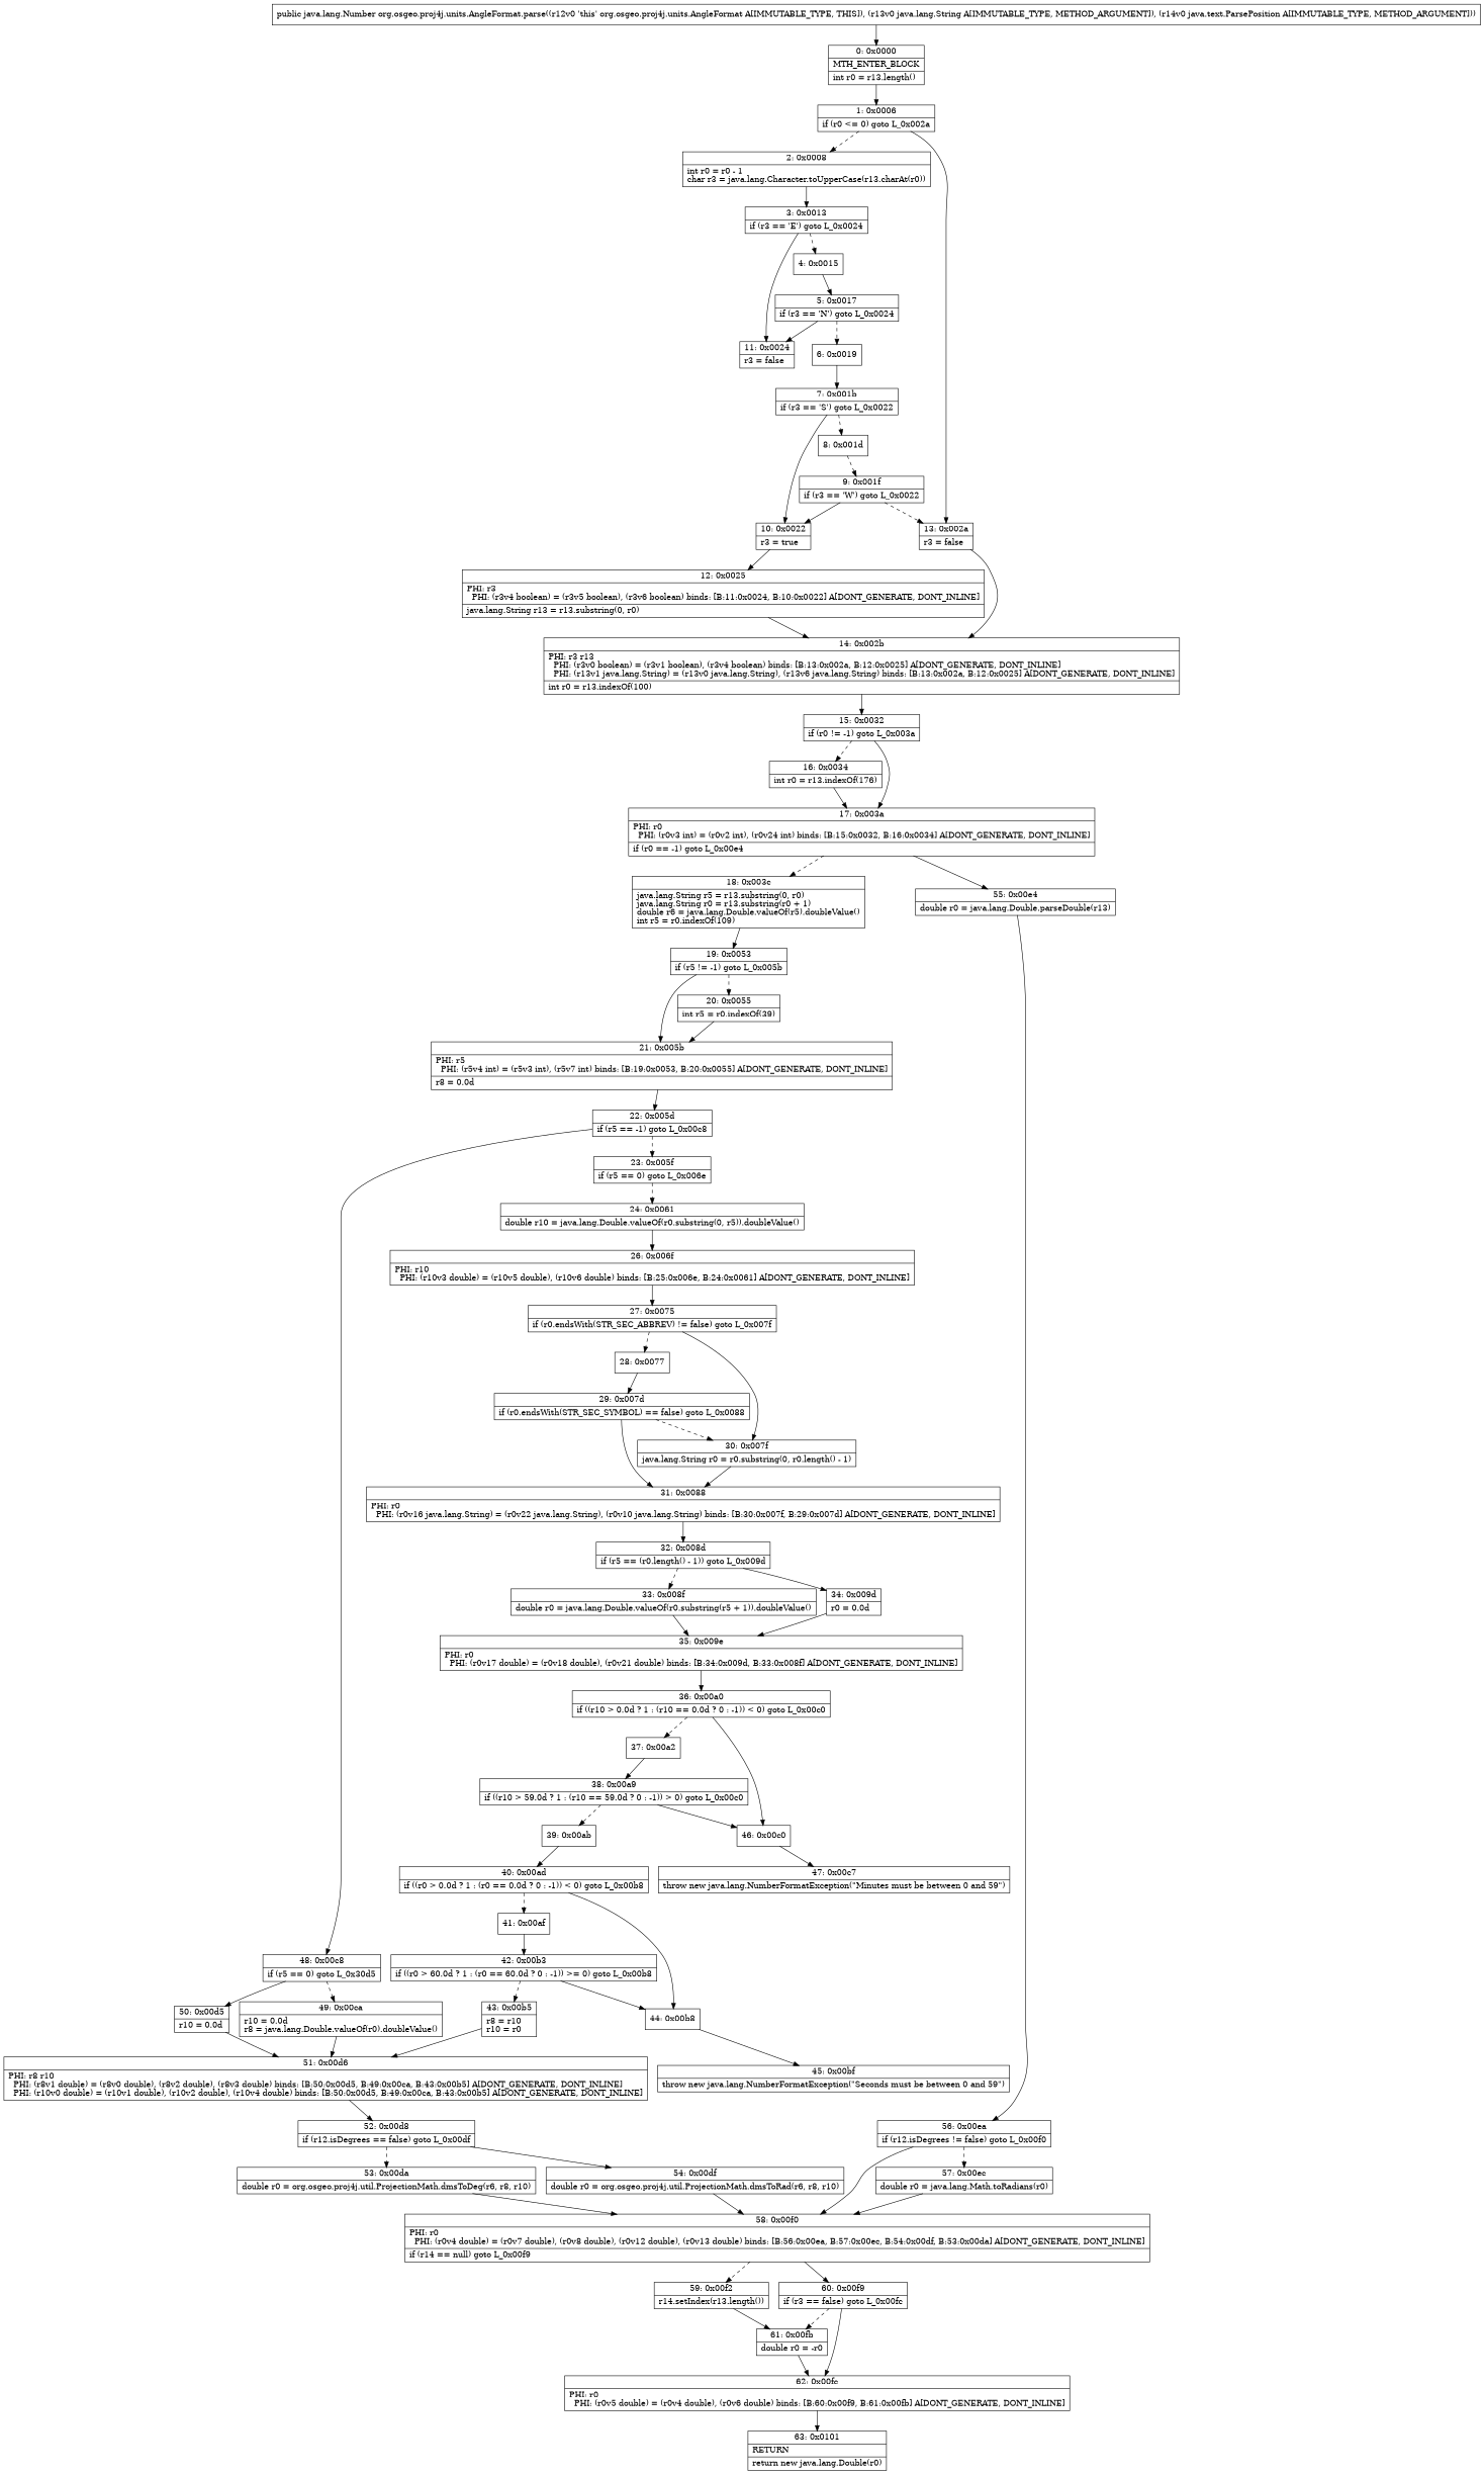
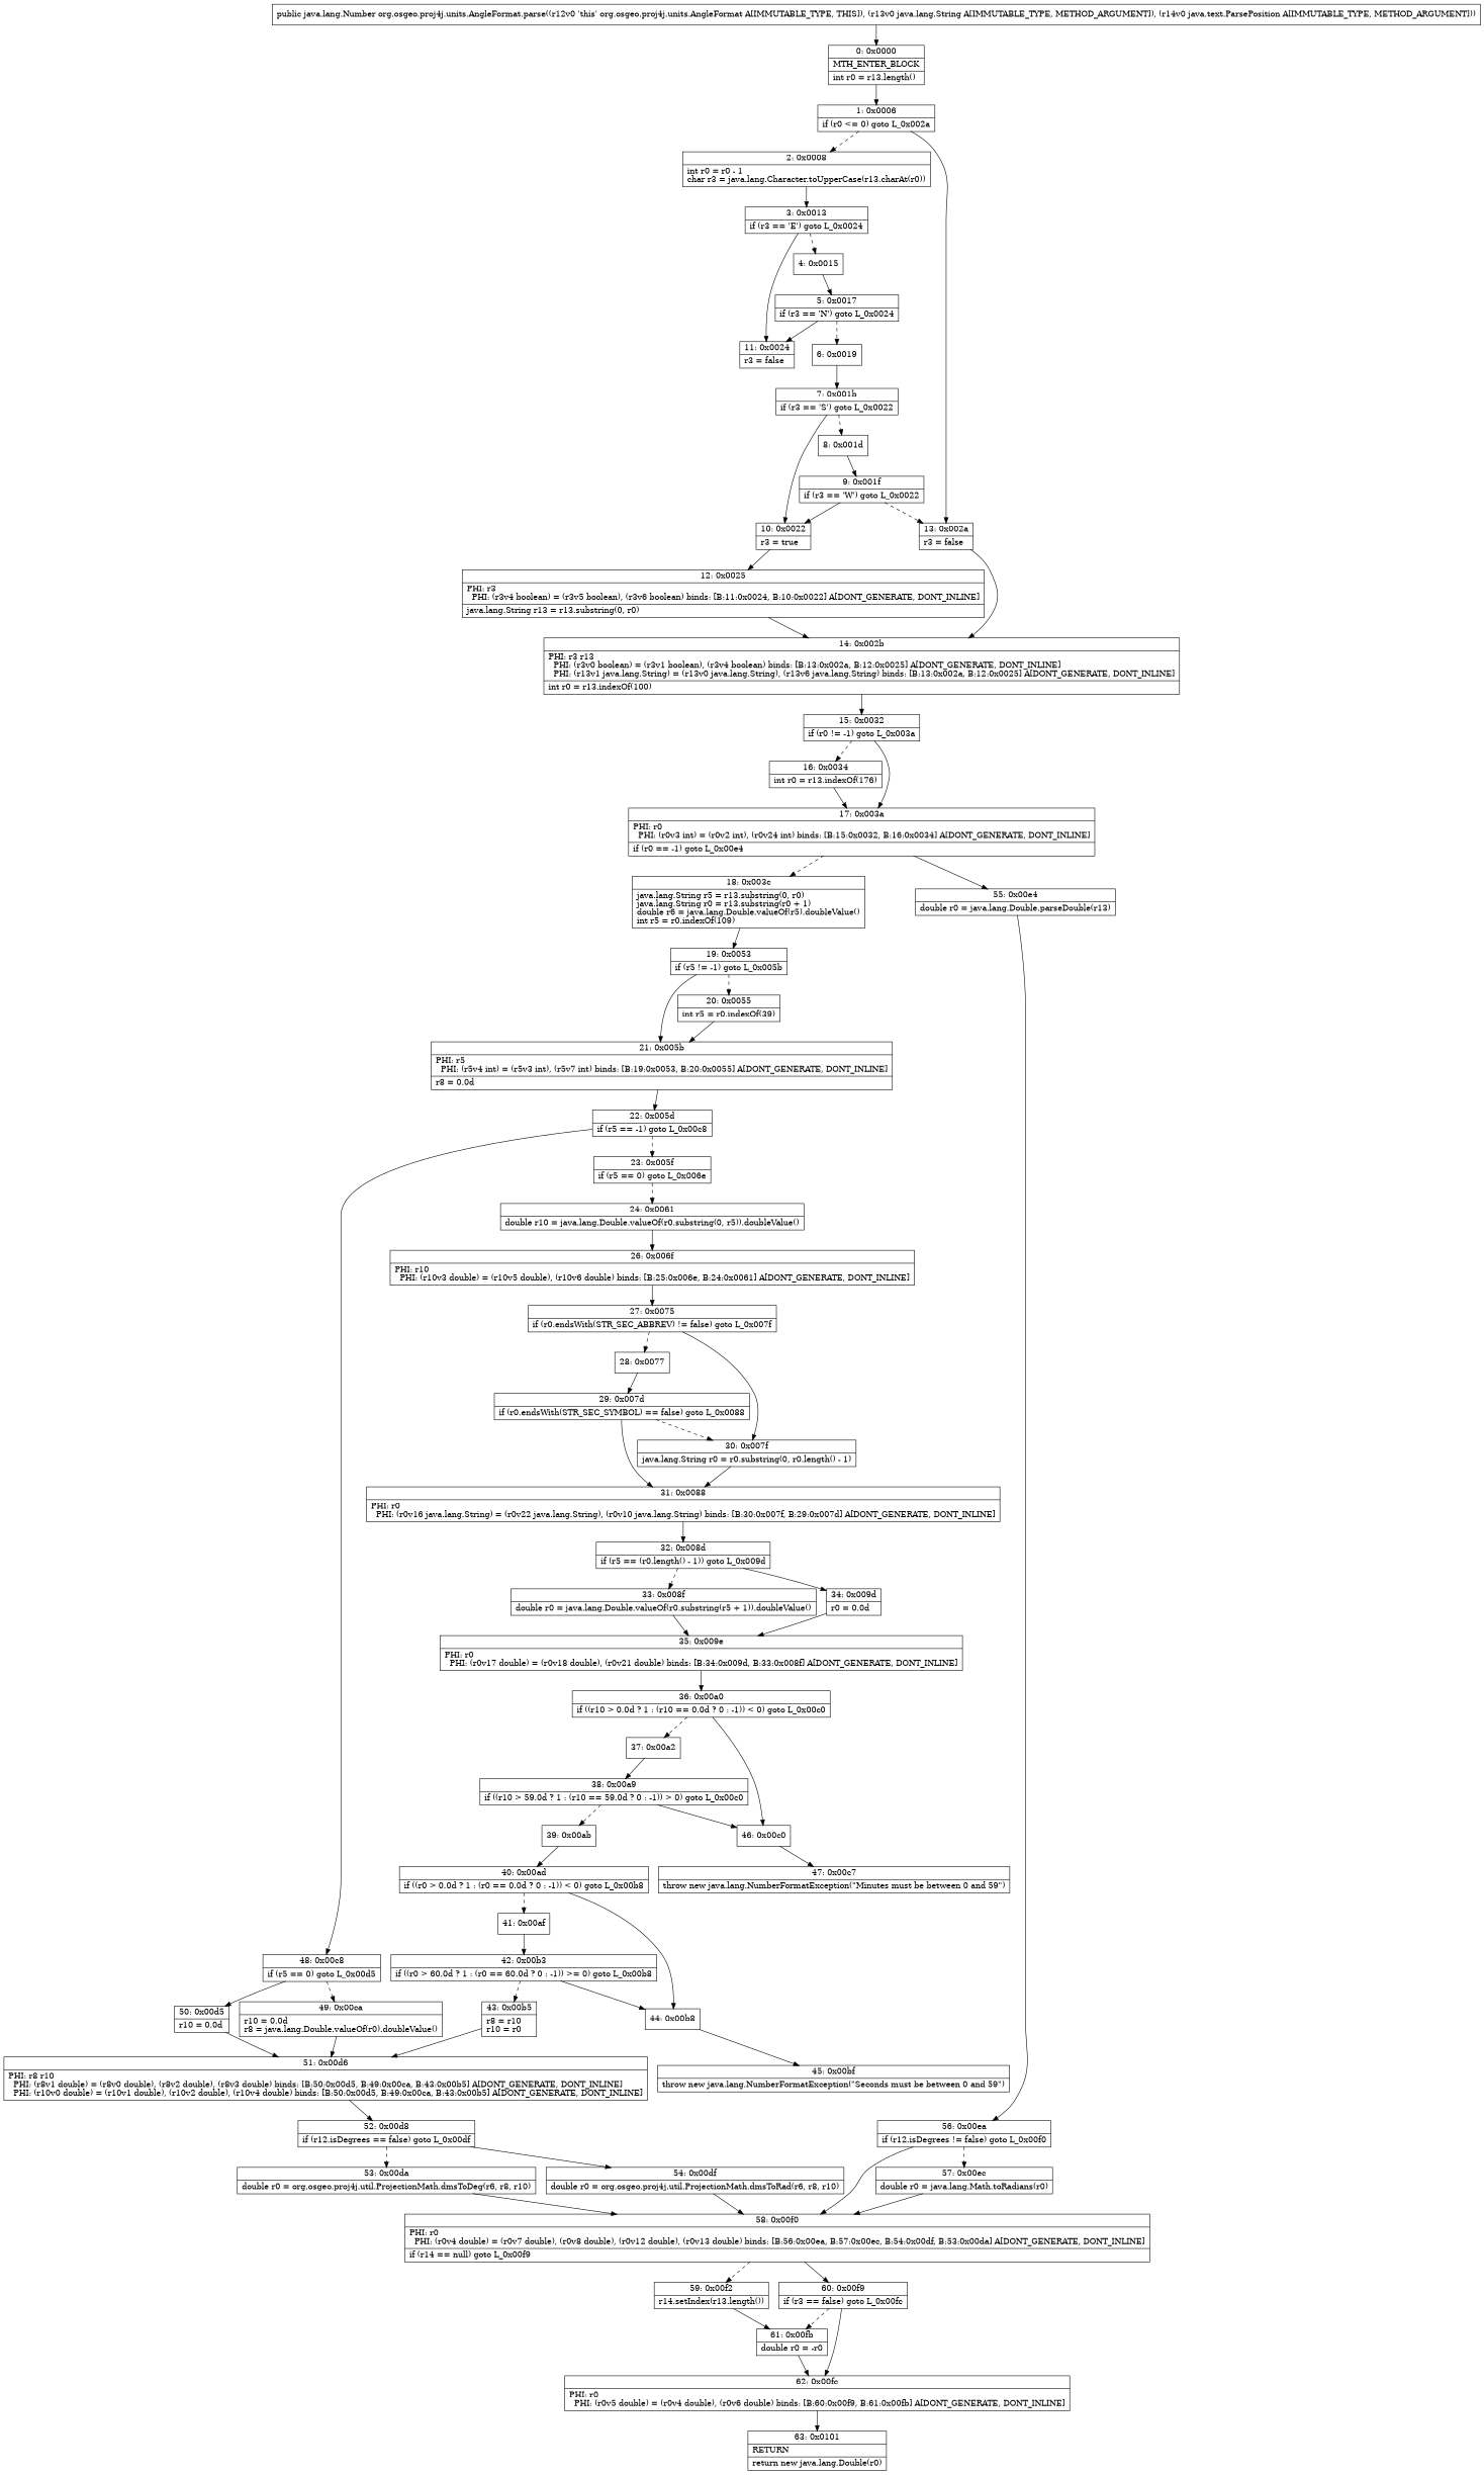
  digraph {
    node [shape=record]
    n1 [label="{0\:\ 0x0000|MTH_ENTER_BLOCK\l|int r0 = r13.length()\l}"]
    n2 [label="{1\:\ 0x0006|if (r0 \<= 0) goto L_0x002a\l}"]
    n3 [label="{2\:\ 0x0008|int r0 = r0 \- 1\lchar r3 = java.lang.Character.toUpperCase(r13.charAt(r0))\l}"]
    n4 [label="{13\:\ 0x002a|r3 = false\l}"]
    n5 [label="{3\:\ 0x0013|if (r3 == 'E') goto L_0x0024\l}"]
    n6 [label="{14\:\ 0x002b|PHI: r3 r13 \l  PHI: (r3v0 boolean) = (r3v1 boolean), (r3v4 boolean) binds: [B:13:0x002a, B:12:0x0025] A[DONT_GENERATE, DONT_INLINE]\l  PHI: (r13v1 java.lang.String) = (r13v0 java.lang.String), (r13v6 java.lang.String) binds: [B:13:0x002a, B:12:0x0025] A[DONT_GENERATE, DONT_INLINE]\l|int r0 = r13.indexOf(100)\l}"]
    n7 [label="{4\:\ 0x0015}"]
    n8 [label="{11\:\ 0x0024|r3 = false\l}"]
    n9 [label="{5\:\ 0x0017|if (r3 == 'N') goto L_0x0024\l}"]
    n10 [label="{6\:\ 0x0019}"]
    n11 [label="{7\:\ 0x001b|if (r3 == 'S') goto L_0x0022\l}"]
    n12 [label="{8\:\ 0x001d}"]
    n13 [label="{10\:\ 0x0022|r3 = true\l}"]
    n14 [label="{9\:\ 0x001f|if (r3 == 'W') goto L_0x0022\l}"]
    n15 [label="{12\:\ 0x0025|PHI: r3 \l  PHI: (r3v4 boolean) = (r3v5 boolean), (r3v6 boolean) binds: [B:11:0x0024, B:10:0x0022] A[DONT_GENERATE, DONT_INLINE]\l|java.lang.String r13 = r13.substring(0, r0)\l}"]
    n16 [label="{15\:\ 0x0032|if (r0 != \-1) goto L_0x003a\l}"]
    n17 [label="{16\:\ 0x0034|int r0 = r13.indexOf(176)\l}"]
    n18 [label="{17\:\ 0x003a|PHI: r0 \l  PHI: (r0v3 int) = (r0v2 int), (r0v24 int) binds: [B:15:0x0032, B:16:0x0034] A[DONT_GENERATE, DONT_INLINE]\l|if (r0 == \-1) goto L_0x00e4\l}"]
    n19 [label="{18\:\ 0x003c|java.lang.String r5 = r13.substring(0, r0)\ljava.lang.String r0 = r13.substring(r0 + 1)\ldouble r6 = java.lang.Double.valueOf(r5).doubleValue()\lint r5 = r0.indexOf(109)\l}"]
    n20 [label="{55\:\ 0x00e4|double r0 = java.lang.Double.parseDouble(r13)\l}"]
    n21 [label="{19\:\ 0x0053|if (r5 != \-1) goto L_0x005b\l}"]
    n22 [label="{56\:\ 0x00ea|if (r12.isDegrees != false) goto L_0x00f0\l}"]
    n23 [label="{20\:\ 0x0055|int r5 = r0.indexOf(39)\l}"]
    n24 [label="{21\:\ 0x005b|PHI: r5 \l  PHI: (r5v4 int) = (r5v3 int), (r5v7 int) binds: [B:19:0x0053, B:20:0x0055] A[DONT_GENERATE, DONT_INLINE]\l|r8 = 0.0d\l}"]
    n25 [label="{22\:\ 0x005d|if (r5 == \-1) goto L_0x00c8\l}"]
    n26 [label="{23\:\ 0x005f|if (r5 == 0) goto L_0x006e\l}"]
-   n27 [label="{48\:\ 0x00c8|if (r5 == 0) goto L_0x30d5\l}"]
+   n27 [label="{48\:\ 0x00c8|if (r5 == 0) goto L_0x00d5\l}"]
    n28 [label="{24\:\ 0x0061|double r10 = java.lang.Double.valueOf(r0.substring(0, r5)).doubleValue()\l}"]
    n29 [label="{49\:\ 0x00ca|r10 = 0.0d\lr8 = java.lang.Double.valueOf(r0).doubleValue()\l}"]
    n30 [label="{50\:\ 0x00d5|r10 = 0.0d\l}"]
    n31 [label="{26\:\ 0x006f|PHI: r10 \l  PHI: (r10v3 double) = (r10v5 double), (r10v6 double) binds: [B:25:0x006e, B:24:0x0061] A[DONT_GENERATE, DONT_INLINE]\l}"]
    n32 [label="{27\:\ 0x0075|if (r0.endsWith(STR_SEC_ABBREV) != false) goto L_0x007f\l}"]
    n33 [label="{28\:\ 0x0077}"]
    n34 [label="{30\:\ 0x007f|java.lang.String r0 = r0.substring(0, r0.length() \- 1)\l}"]
    n35 [label="{29\:\ 0x007d|if (r0.endsWith(STR_SEC_SYMBOL) == false) goto L_0x0088\l}"]
    n36 [label="{31\:\ 0x0088|PHI: r0 \l  PHI: (r0v16 java.lang.String) = (r0v22 java.lang.String), (r0v10 java.lang.String) binds: [B:30:0x007f, B:29:0x007d] A[DONT_GENERATE, DONT_INLINE]\l}"]
    n37 [label="{32\:\ 0x008d|if (r5 == (r0.length() \- 1)) goto L_0x009d\l}"]
    n38 [label="{33\:\ 0x008f|double r0 = java.lang.Double.valueOf(r0.substring(r5 + 1)).doubleValue()\l}"]
    n39 [label="{34\:\ 0x009d|r0 = 0.0d\l}"]
    n40 [label="{35\:\ 0x009e|PHI: r0 \l  PHI: (r0v17 double) = (r0v18 double), (r0v21 double) binds: [B:34:0x009d, B:33:0x008f] A[DONT_GENERATE, DONT_INLINE]\l}"]
    n41 [label="{36\:\ 0x00a0|if ((r10 \> 0.0d ? 1 : (r10 == 0.0d ? 0 : \-1)) \< 0) goto L_0x00c0\l}"]
    n42 [label="{37\:\ 0x00a2}"]
    n43 [label="{46\:\ 0x00c0}"]
    n44 [label="{38\:\ 0x00a9|if ((r10 \> 59.0d ? 1 : (r10 == 59.0d ? 0 : \-1)) \> 0) goto L_0x00c0\l}"]
    n45 [label="{47\:\ 0x00c7|throw new java.lang.NumberFormatException(\"Minutes must be between 0 and 59\")\l}"]
    n46 [label="{39\:\ 0x00ab}"]
    n47 [label="{40\:\ 0x00ad|if ((r0 \> 0.0d ? 1 : (r0 == 0.0d ? 0 : \-1)) \< 0) goto L_0x00b8\l}"]
    n48 [label="{41\:\ 0x00af}"]
    n49 [label="{44\:\ 0x00b8}"]
    n50 [label="{42\:\ 0x00b3|if ((r0 \> 60.0d ? 1 : (r0 == 60.0d ? 0 : \-1)) \>= 0) goto L_0x00b8\l}"]
    n51 [label="{45\:\ 0x00bf|throw new java.lang.NumberFormatException(\"Seconds must be between 0 and 59\")\l}"]
    n52 [label="{43\:\ 0x00b5|r8 = r10\lr10 = r0\l}"]
    n53 [label="{51\:\ 0x00d6|PHI: r8 r10 \l  PHI: (r8v1 double) = (r8v0 double), (r8v2 double), (r8v3 double) binds: [B:50:0x00d5, B:49:0x00ca, B:43:0x00b5] A[DONT_GENERATE, DONT_INLINE]\l  PHI: (r10v0 double) = (r10v1 double), (r10v2 double), (r10v4 double) binds: [B:50:0x00d5, B:49:0x00ca, B:43:0x00b5] A[DONT_GENERATE, DONT_INLINE]\l}"]
    n54 [label="{52\:\ 0x00d8|if (r12.isDegrees == false) goto L_0x00df\l}"]
    n55 [label="{53\:\ 0x00da|double r0 = org.osgeo.proj4j.util.ProjectionMath.dmsToDeg(r6, r8, r10)\l}"]
    n56 [label="{54\:\ 0x00df|double r0 = org.osgeo.proj4j.util.ProjectionMath.dmsToRad(r6, r8, r10)\l}"]
    n57 [label="{58\:\ 0x00f0|PHI: r0 \l  PHI: (r0v4 double) = (r0v7 double), (r0v8 double), (r0v12 double), (r0v13 double) binds: [B:56:0x00ea, B:57:0x00ec, B:54:0x00df, B:53:0x00da] A[DONT_GENERATE, DONT_INLINE]\l|if (r14 == null) goto L_0x00f9\l}"]
    n58 [label="{59\:\ 0x00f2|r14.setIndex(r13.length())\l}"]
    n59 [label="{60\:\ 0x00f9|if (r3 == false) goto L_0x00fc\l}"]
    n60 [label="{57\:\ 0x00ec|double r0 = java.lang.Math.toRadians(r0)\l}"]
    n61 [label="{61\:\ 0x00fb|double r0 = \-r0\l}"]
    n62 [label="{62\:\ 0x00fc|PHI: r0 \l  PHI: (r0v5 double) = (r0v4 double), (r0v6 double) binds: [B:60:0x00f9, B:61:0x00fb] A[DONT_GENERATE, DONT_INLINE]\l}"]
    n63 [label="{63\:\ 0x0101|RETURN\l|return new java.lang.Double(r0)\l}"]
    n64 [label="{public java.lang.Number org.osgeo.proj4j.units.AngleFormat.parse((r12v0 'this' org.osgeo.proj4j.units.AngleFormat A[IMMUTABLE_TYPE, THIS]), (r13v0 java.lang.String A[IMMUTABLE_TYPE, METHOD_ARGUMENT]), (r14v0 java.text.ParsePosition A[IMMUTABLE_TYPE, METHOD_ARGUMENT])) }"]
    n1 -> n2
    n2 -> n3 [style=dashed]
    n2 -> n4
    n3 -> n5
    n4 -> n6
    n5 -> n7 [style=dashed]
    n5 -> n8
    n6 -> n16
    n7 -> n9
    n9 -> n8
    n9 -> n10 [style=dashed]
    n10 -> n11
    n11 -> n12 [style=dashed]
    n11 -> n13
-   n12 -> n14 [style=dashed]
+   n12 -> n14
    n13 -> n15
    n14 -> n4 [style=dashed]
    n14 -> n13
    n15 -> n6
    n16 -> n17 [style=dashed]
    n16 -> n18
    n17 -> n18
    n18 -> n19 [style=dashed]
    n18 -> n20
    n19 -> n21
    n20 -> n22
    n21 -> n23 [style=dashed]
    n21 -> n24
    n22 -> n57
    n22 -> n60 [style=dashed]
    n23 -> n24
    n24 -> n25
    n25 -> n26 [style=dashed]
    n25 -> n27
    n26 -> n28 [style=dashed]
    n27 -> n29 [style=dashed]
    n27 -> n30
    n28 -> n31
    n29 -> n53
    n30 -> n53
    n31 -> n32
    n32 -> n33 [style=dashed]
    n32 -> n34
    n33 -> n35
    n34 -> n36
    n35 -> n34 [style=dashed]
    n35 -> n36
    n36 -> n37
    n37 -> n38 [style=dashed]
    n37 -> n39
    n38 -> n40
    n39 -> n40
    n40 -> n41
    n41 -> n42 [style=dashed]
    n41 -> n43
    n42 -> n44
    n43 -> n45
    n44 -> n43
    n44 -> n46 [style=dashed]
    n46 -> n47
    n47 -> n48 [style=dashed]
    n47 -> n49
    n48 -> n50
    n49 -> n51
    n50 -> n49
    n50 -> n52 [style=dashed]
    n52 -> n53
    n53 -> n54
    n54 -> n55 [style=dashed]
    n54 -> n56
    n55 -> n57
    n56 -> n57
    n57 -> n58 [style=dashed]
    n57 -> n59
    n58 -> n61
    n59 -> n61 [style=dashed]
    n59 -> n62
    n60 -> n57
    n61 -> n62
    n62 -> n63
    n64 -> n1
  }
